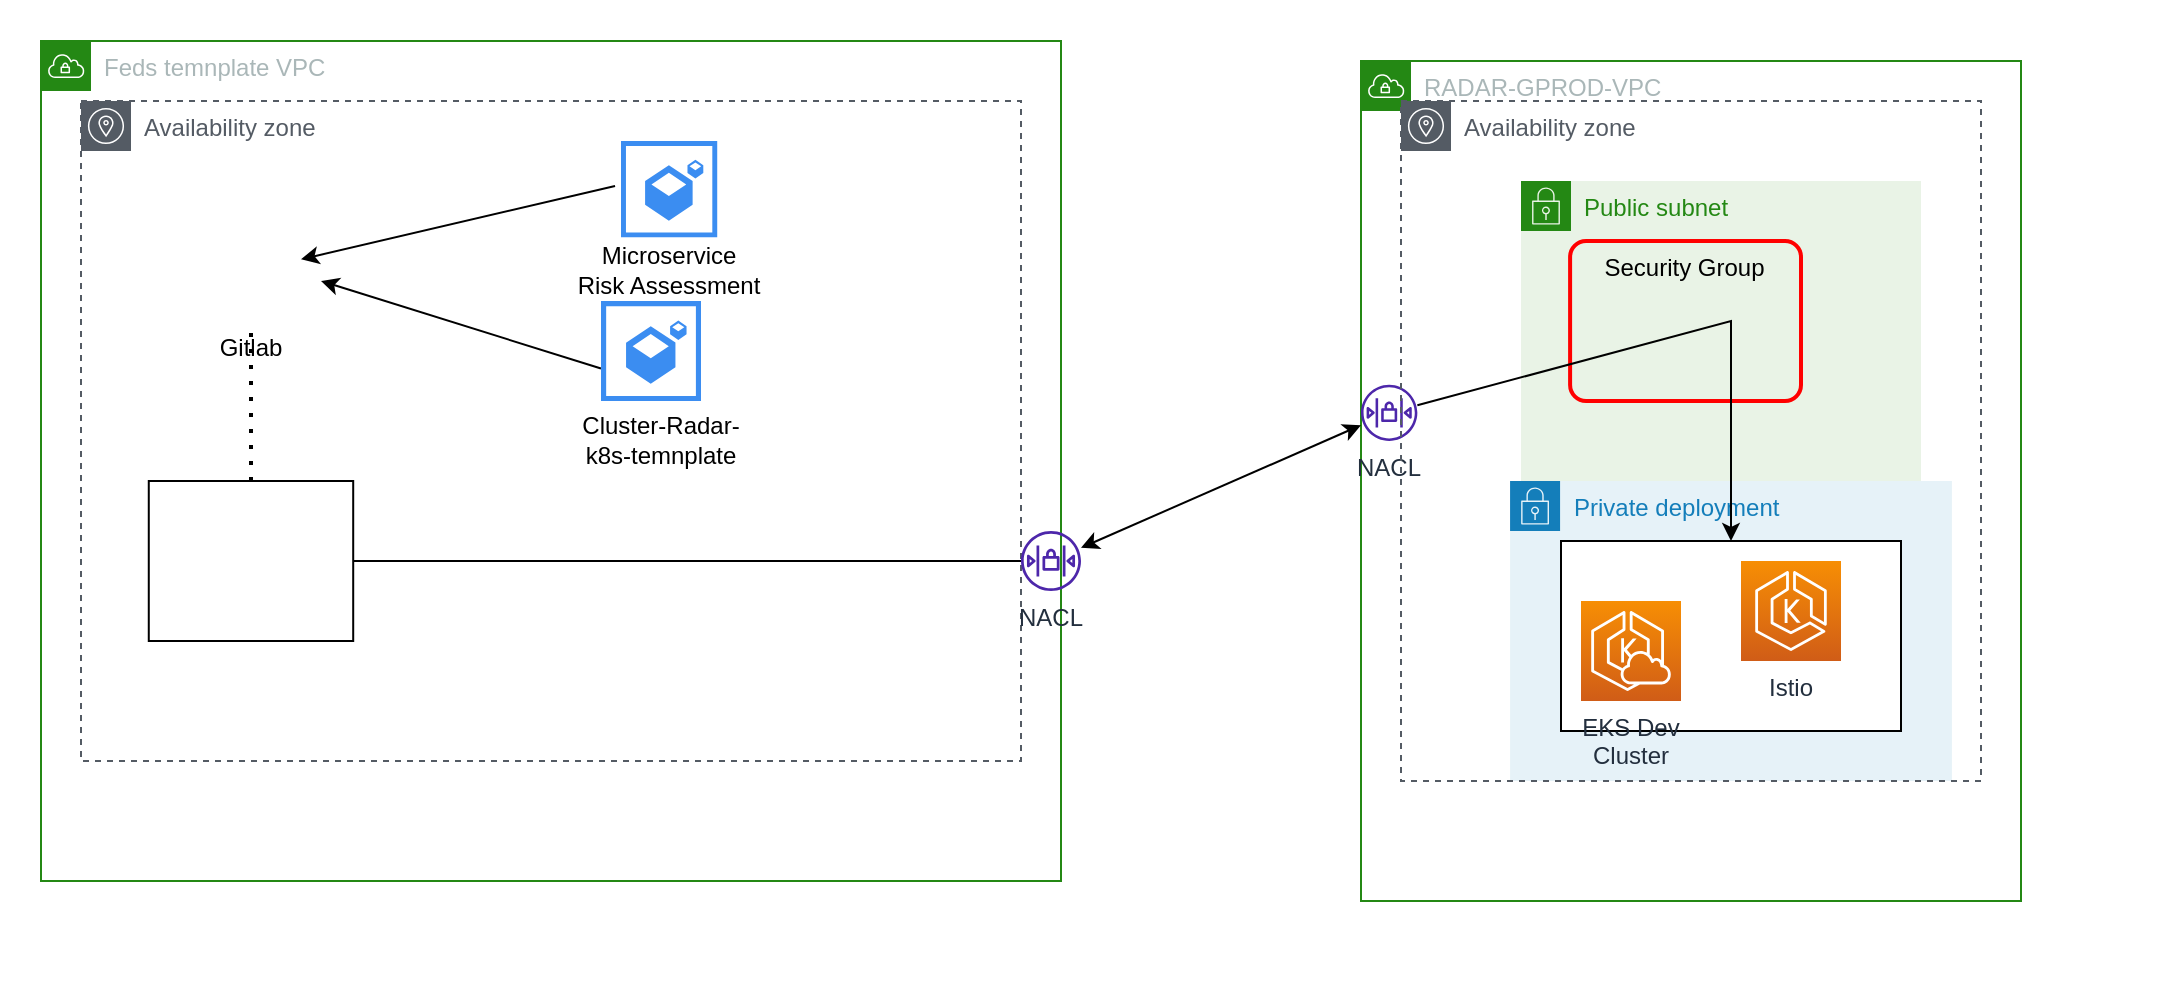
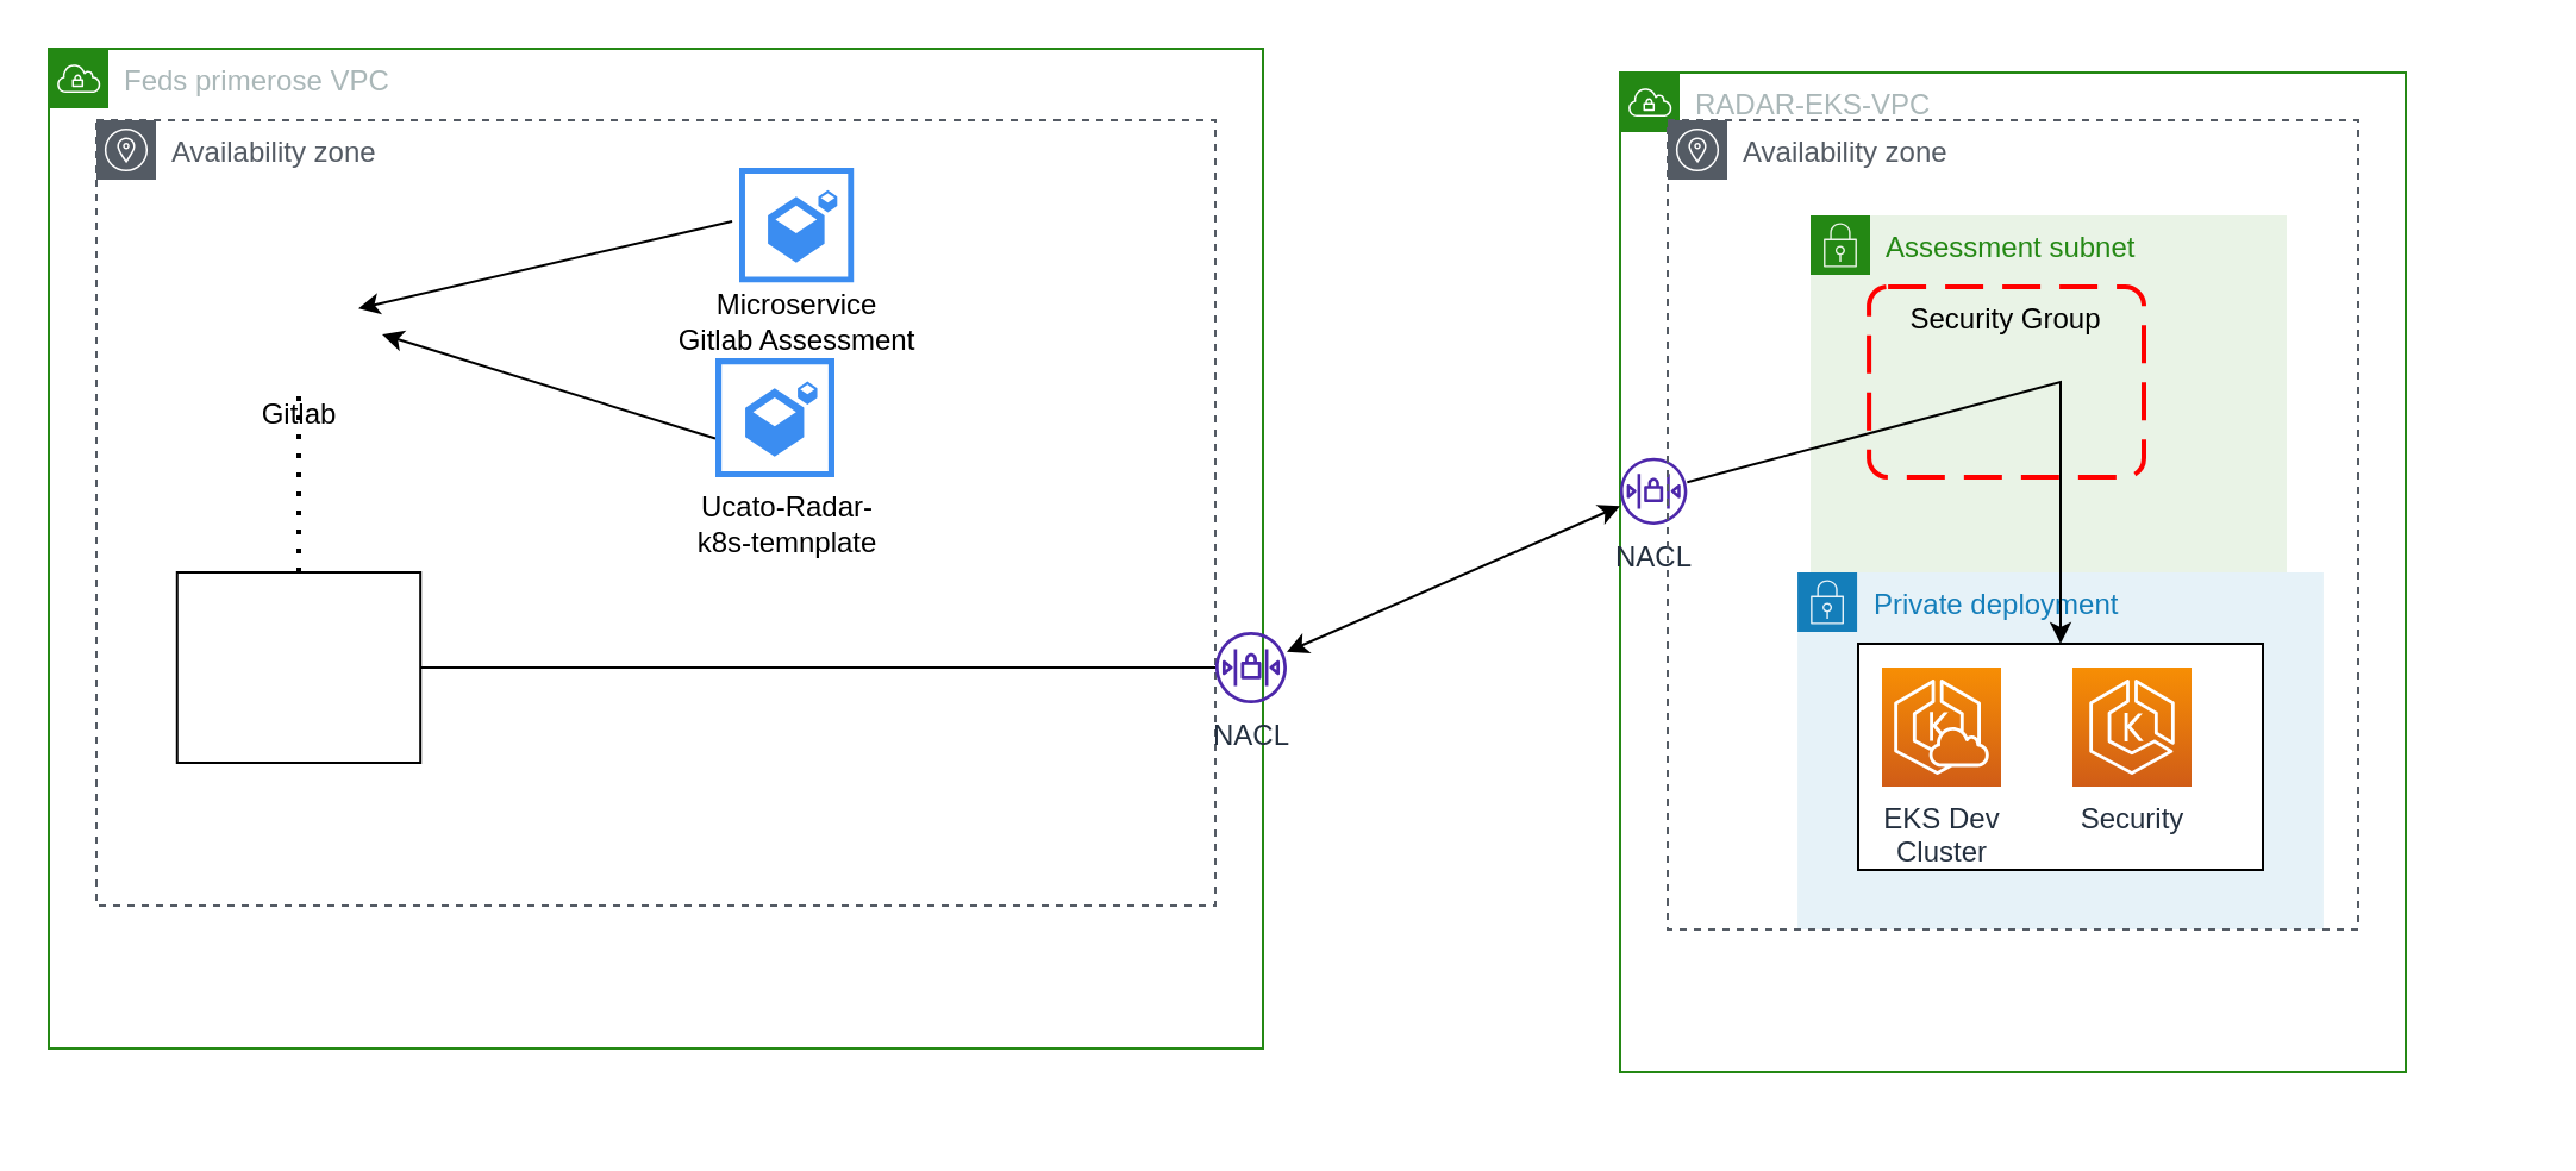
  <mxCell id="0" />
  <mxCell id="1" parent="0" />
- <mxCell id="2" value="Feds temnplate VPC" style="points=[[0,0],[0.25,0],[0.5,0],[0.75,0],[1,0],[1,0.25],[1,0.5],[1,0.75],[1,1],[0.75,1],[0.5,1],[0.25,1],[0,1],[0,0.75],[0,0.5],[0,0.25]];outlineConnect=0;gradientColor=none;html=1;whiteSpace=wrap;fontSize=12;fontStyle=0;container=0;pointerEvents=0;collapsible=0;recursiveResize=0;shape=mxgraph.aws4.group;grIcon=mxgraph.aws4.group_vpc;strokeColor=#248814;fillColor=none;verticalAlign=top;align=left;spacingLeft=30;fontColor=#AAB7B8;dashed=0;" parent="1" vertex="1"><mxGeometry x="20" y="20" width="510" height="420" as="geometry" /></mxCell>
+ <mxCell id="2" value="Feds primerose VPC" style="points=[[0,0],[0.25,0],[0.5,0],[0.75,0],[1,0],[1,0.25],[1,0.5],[1,0.75],[1,1],[0.75,1],[0.5,1],[0.25,1],[0,1],[0,0.75],[0,0.5],[0,0.25]];outlineConnect=0;gradientColor=none;html=1;whiteSpace=wrap;fontSize=12;fontStyle=0;container=0;pointerEvents=0;collapsible=0;recursiveResize=0;shape=mxgraph.aws4.group;grIcon=mxgraph.aws4.group_vpc;strokeColor=#248814;fillColor=none;verticalAlign=top;align=left;spacingLeft=30;fontColor=#AAB7B8;dashed=0;" parent="1" vertex="1"><mxGeometry x="20" y="20" width="510" height="420" as="geometry" /></mxCell>
  <mxCell id="3" value="e" style="group" parent="1" vertex="1" connectable="0"><mxGeometry x="750" y="120" width="310" height="350" as="geometry" /></mxCell>
- <mxCell id="4" value="RADAR-GPROD-VPC" style="points=[[0,0],[0.25,0],[0.5,0],[0.75,0],[1,0],[1,0.25],[1,0.5],[1,0.75],[1,1],[0.75,1],[0.5,1],[0.25,1],[0,1],[0,0.75],[0,0.5],[0,0.25]];outlineConnect=0;gradientColor=none;html=1;whiteSpace=wrap;fontSize=12;fontStyle=0;container=1;pointerEvents=0;collapsible=0;recursiveResize=0;shape=mxgraph.aws4.group;grIcon=mxgraph.aws4.group_vpc;strokeColor=#248814;fillColor=none;verticalAlign=top;align=left;spacingLeft=30;fontColor=#AAB7B8;dashed=0;" parent="3" vertex="1"><mxGeometry x="-70" y="-90" width="330" height="420" as="geometry" /></mxCell>
- <mxCell id="5" value="Public subnet" style="points=[[0,0],[0.25,0],[0.5,0],[0.75,0],[1,0],[1,0.25],[1,0.5],[1,0.75],[1,1],[0.75,1],[0.5,1],[0.25,1],[0,1],[0,0.75],[0,0.5],[0,0.25]];outlineConnect=0;gradientColor=none;html=1;whiteSpace=wrap;fontSize=12;fontStyle=0;container=1;pointerEvents=0;collapsible=0;recursiveResize=0;shape=mxgraph.aws4.group;grIcon=mxgraph.aws4.group_security_group;grStroke=0;strokeColor=#248814;fillColor=#E9F3E6;verticalAlign=top;align=left;spacingLeft=30;fontColor=#248814;dashed=0;" parent="4" vertex="1"><mxGeometry x="80" y="60" width="200" height="150" as="geometry" /></mxCell>
- <mxCell id="6" value="Security Group" style="rounded=1;arcSize=10;dashed=0;strokeColor=#ff0000;fillColor=none;gradientColor=none;dashPattern=8 4;strokeWidth=2;verticalAlign=top;" parent="5" vertex="1"><mxGeometry x="24.55" y="30" width="115.45" height="80" as="geometry" /></mxCell>
+ <mxCell id="4" value="RADAR-EKS-VPC" style="points=[[0,0],[0.25,0],[0.5,0],[0.75,0],[1,0],[1,0.25],[1,0.5],[1,0.75],[1,1],[0.75,1],[0.5,1],[0.25,1],[0,1],[0,0.75],[0,0.5],[0,0.25]];outlineConnect=0;gradientColor=none;html=1;whiteSpace=wrap;fontSize=12;fontStyle=0;container=1;pointerEvents=0;collapsible=0;recursiveResize=0;shape=mxgraph.aws4.group;grIcon=mxgraph.aws4.group_vpc;strokeColor=#248814;fillColor=none;verticalAlign=top;align=left;spacingLeft=30;fontColor=#AAB7B8;dashed=0;" parent="3" vertex="1"><mxGeometry x="-70" y="-90" width="330" height="420" as="geometry" /></mxCell>
+ <mxCell id="5" value="Assessment subnet" style="points=[[0,0],[0.25,0],[0.5,0],[0.75,0],[1,0],[1,0.25],[1,0.5],[1,0.75],[1,1],[0.75,1],[0.5,1],[0.25,1],[0,1],[0,0.75],[0,0.5],[0,0.25]];outlineConnect=0;gradientColor=none;html=1;whiteSpace=wrap;fontSize=12;fontStyle=0;container=1;pointerEvents=0;collapsible=0;recursiveResize=0;shape=mxgraph.aws4.group;grIcon=mxgraph.aws4.group_security_group;grStroke=0;strokeColor=#248814;fillColor=#E9F3E6;verticalAlign=top;align=left;spacingLeft=30;fontColor=#248814;dashed=0;" parent="4" vertex="1"><mxGeometry x="80" y="60" width="200" height="150" as="geometry" /></mxCell>
+ <mxCell id="6" value="Security Group" style="rounded=1;arcSize=10;dashed=1;strokeColor=#ff0000;fillColor=none;gradientColor=none;dashPattern=8 4;strokeWidth=2;verticalAlign=top;" parent="5" vertex="1"><mxGeometry x="24.55" y="30" width="115.45" height="80" as="geometry" /></mxCell>
  <mxCell id="7" value="NACL&lt;br&gt;" style="sketch=0;outlineConnect=0;fontColor=#232F3E;gradientColor=none;fillColor=#4D27AA;strokeColor=none;dashed=0;verticalLabelPosition=bottom;verticalAlign=top;align=center;html=1;fontSize=12;fontStyle=0;aspect=fixed;pointerEvents=1;shape=mxgraph.aws4.network_access_control_list;" parent="4" vertex="1"><mxGeometry y="161.82" width="28.18" height="28.18" as="geometry" /></mxCell>
  <mxCell id="8" value="Private deployment" style="points=[[0,0],[0.25,0],[0.5,0],[0.75,0],[1,0],[1,0.25],[1,0.5],[1,0.75],[1,1],[0.75,1],[0.5,1],[0.25,1],[0,1],[0,0.75],[0,0.5],[0,0.25]];outlineConnect=0;gradientColor=none;html=1;whiteSpace=wrap;fontSize=12;fontStyle=0;container=1;pointerEvents=0;collapsible=0;recursiveResize=0;shape=mxgraph.aws4.group;grIcon=mxgraph.aws4.group_security_group;grStroke=0;strokeColor=#147EBA;fillColor=#E6F2F8;verticalAlign=top;align=left;spacingLeft=30;fontColor=#147EBA;dashed=0;" parent="4" vertex="1"><mxGeometry x="74.54" y="210" width="220.91" height="150" as="geometry" /></mxCell>
  <mxCell id="9" value="Availability zone" style="sketch=0;outlineConnect=0;gradientColor=none;html=1;whiteSpace=wrap;fontSize=12;fontStyle=0;shape=mxgraph.aws4.group;grIcon=mxgraph.aws4.group_availability_zone;strokeColor=#545B64;fillColor=none;verticalAlign=top;align=left;spacingLeft=30;fontColor=#545B64;dashed=1;" parent="4" vertex="1"><mxGeometry x="20" y="20" width="290" height="340" as="geometry" /></mxCell>
  <mxCell id="10" value="" style="rounded=0;whiteSpace=wrap;html=1;" parent="3" vertex="1"><mxGeometry x="30" y="150" width="170" height="95" as="geometry" /></mxCell>
  <mxCell id="11" value="" style="endArrow=classic;html=1;rounded=0;" parent="3" source="7" target="10" edge="1"><mxGeometry width="50" height="50" relative="1" as="geometry"><mxPoint x="250" y="340" as="sourcePoint" /><mxPoint x="88.179" y="159.55" as="targetPoint" /><Array as="points"><mxPoint x="115" y="40" /></Array></mxGeometry></mxCell>
- <mxCell id="12" value="EKS Dev&lt;br&gt;Cluster&lt;br&gt;" style="sketch=0;points=[[0,0,0],[0.25,0,0],[0.5,0,0],[0.75,0,0],[1,0,0],[0,1,0],[0.25,1,0],[0.5,1,0],[0.75,1,0],[1,1,0],[0,0.25,0],[0,0.5,0],[0,0.75,0],[1,0.25,0],[1,0.5,0],[1,0.75,0]];outlineConnect=0;fontColor=#232F3E;gradientColor=#F78E04;gradientDirection=north;fillColor=#D05C17;strokeColor=#ffffff;dashed=0;verticalLabelPosition=bottom;verticalAlign=top;align=center;html=1;fontSize=12;fontStyle=0;aspect=fixed;shape=mxgraph.aws4.resourceIcon;resIcon=mxgraph.aws4.eks_cloud;" parent="3" vertex="1"><mxGeometry x="40" y="180" width="50" height="50" as="geometry" /></mxCell>
- <mxCell id="13" value="Istio" style="sketch=0;points=[[0,0,0],[0.25,0,0],[0.5,0,0],[0.75,0,0],[1,0,0],[0,1,0],[0.25,1,0],[0.5,1,0],[0.75,1,0],[1,1,0],[0,0.25,0],[0,0.5,0],[0,0.75,0],[1,0.25,0],[1,0.5,0],[1,0.75,0]];outlineConnect=0;fontColor=#232F3E;gradientColor=#F78E04;gradientDirection=north;fillColor=#D05C17;strokeColor=#ffffff;dashed=0;verticalLabelPosition=bottom;verticalAlign=top;align=center;html=1;fontSize=12;fontStyle=0;aspect=fixed;shape=mxgraph.aws4.resourceIcon;resIcon=mxgraph.aws4.eks;" parent="3" vertex="1"><mxGeometry x="120" y="160" width="50" height="50" as="geometry" /></mxCell>
+ <mxCell id="12" value="EKS Dev&lt;br&gt;Cluster&lt;br&gt;" style="sketch=0;points=[[0,0,0],[0.25,0,0],[0.5,0,0],[0.75,0,0],[1,0,0],[0,1,0],[0.25,1,0],[0.5,1,0],[0.75,1,0],[1,1,0],[0,0.25,0],[0,0.5,0],[0,0.75,0],[1,0.25,0],[1,0.5,0],[1,0.75,0]];outlineConnect=0;fontColor=#232F3E;gradientColor=#F78E04;gradientDirection=north;fillColor=#D05C17;strokeColor=#ffffff;dashed=0;verticalLabelPosition=bottom;verticalAlign=top;align=center;html=1;fontSize=12;fontStyle=0;aspect=fixed;shape=mxgraph.aws4.resourceIcon;resIcon=mxgraph.aws4.eks_cloud;" parent="3" vertex="1"><mxGeometry x="40" y="160" width="50" height="50" as="geometry" /></mxCell>
+ <mxCell id="13" value="Security" style="sketch=0;points=[[0,0,0],[0.25,0,0],[0.5,0,0],[0.75,0,0],[1,0,0],[0,1,0],[0.25,1,0],[0.5,1,0],[0.75,1,0],[1,1,0],[0,0.25,0],[0,0.5,0],[0,0.75,0],[1,0.25,0],[1,0.5,0],[1,0.75,0]];outlineConnect=0;fontColor=#232F3E;gradientColor=#F78E04;gradientDirection=north;fillColor=#D05C17;strokeColor=#ffffff;dashed=0;verticalLabelPosition=bottom;verticalAlign=top;align=center;html=1;fontSize=12;fontStyle=0;aspect=fixed;shape=mxgraph.aws4.resourceIcon;resIcon=mxgraph.aws4.eks;" parent="3" vertex="1"><mxGeometry x="120" y="160" width="50" height="50" as="geometry" /></mxCell>
  <mxCell id="14" value="" style="endArrow=classic;startArrow=classic;html=1;rounded=0;" parent="1" source="16" target="7" edge="1"><mxGeometry width="50" height="50" relative="1" as="geometry"><mxPoint x="1040" y="420" as="sourcePoint" /><mxPoint x="1090" y="370" as="targetPoint" /></mxGeometry></mxCell>
  <mxCell id="15" value="Availability zone" style="sketch=0;outlineConnect=0;gradientColor=none;html=1;whiteSpace=wrap;fontSize=12;fontStyle=0;shape=mxgraph.aws4.group;grIcon=mxgraph.aws4.group_availability_zone;strokeColor=#545B64;fillColor=none;verticalAlign=top;align=left;spacingLeft=30;fontColor=#545B64;dashed=1;" parent="1" vertex="1"><mxGeometry x="40" y="50" width="470" height="330" as="geometry" /></mxCell>
  <mxCell id="16" value="NACL&lt;br&gt;" style="sketch=0;outlineConnect=0;fontColor=#232F3E;gradientColor=none;fillColor=#4D27AA;strokeColor=none;dashed=0;verticalLabelPosition=bottom;verticalAlign=top;align=center;html=1;fontSize=12;fontStyle=0;aspect=fixed;pointerEvents=1;shape=mxgraph.aws4.network_access_control_list;" parent="1" vertex="1"><mxGeometry x="510" y="265" width="30" height="30" as="geometry" /></mxCell>
  <mxCell id="17" value="" style="endArrow=none;html=1;rounded=0;exitX=1;exitY=0.5;exitDx=0;exitDy=0;" edge="1" parent="1" source="30" target="16"><mxGeometry width="50" height="50" relative="1" as="geometry"><mxPoint x="540" y="410" as="sourcePoint" /><mxPoint x="590" y="360" as="targetPoint" /></mxGeometry></mxCell>
  <mxCell id="18" value="Gitlab" style="shape=image;html=1;verticalAlign=top;verticalLabelPosition=bottom;labelBackgroundColor=#ffffff;imageAspect=0;aspect=fixed;image=https://cdn4.iconfinder.com/data/icons/socialcones/508/Gitlab-128.png" parent="1" vertex="1"><mxGeometry x="100" y="110" width="50" height="50" as="geometry" /></mxCell>
  <mxCell id="19" value="" style="endArrow=classic;html=1;rounded=0;exitX=-0.062;exitY=0.468;exitDx=0;exitDy=0;exitPerimeter=0;" parent="1" source="28" target="18" edge="1"><mxGeometry width="50" height="50" relative="1" as="geometry"><mxPoint x="249.048" y="675.349" as="sourcePoint" /><mxPoint x="360.952" y="600.93" as="targetPoint" /></mxGeometry></mxCell>
  <mxCell id="20" value="" style="endArrow=none;dashed=1;html=1;dashPattern=1 3;strokeWidth=2;rounded=0;exitX=0.5;exitY=0;exitDx=0;exitDy=0;" parent="1" source="30" target="18" edge="1"><mxGeometry width="50" height="50" relative="1" as="geometry"><mxPoint x="615" y="340" as="sourcePoint" /><mxPoint x="665" y="290" as="targetPoint" /></mxGeometry></mxCell>
  <mxCell id="21" value="" style="endArrow=classic;html=1;rounded=0;exitX=0;exitY=0.675;exitDx=0;exitDy=0;exitPerimeter=0;" parent="1" source="23" edge="1"><mxGeometry width="50" height="50" relative="1" as="geometry"><mxPoint x="241.667" y="348.371" as="sourcePoint" /><mxPoint x="160" y="140" as="targetPoint" /></mxGeometry></mxCell>
  <mxCell id="22" value="" style="group" vertex="1" connectable="0" parent="1"><mxGeometry x="280" y="150" width="100" height="89.999" as="geometry" /></mxCell>
  <mxCell id="23" value="" style="sketch=0;html=1;aspect=fixed;strokeColor=none;shadow=0;align=center;verticalAlign=top;fillColor=#3B8DF1;shape=mxgraph.gcp2.repository_primary" parent="22" vertex="1"><mxGeometry x="20.0" width="50" height="50" as="geometry" /></mxCell>
- <mxCell id="24" value="Cluster-Radar-&lt;br&gt;k8s-temnplate" style="text;html=1;align=center;verticalAlign=middle;resizable=0;points=[];autosize=1;strokeColor=none;fillColor=none;" parent="22" vertex="1"><mxGeometry y="49.999" width="100" height="40" as="geometry" /></mxCell>
+ <mxCell id="24" value="Ucato-Radar-&lt;br&gt;k8s-temnplate" style="text;html=1;align=center;verticalAlign=middle;resizable=0;points=[];autosize=1;strokeColor=none;fillColor=none;" parent="22" vertex="1"><mxGeometry y="49.999" width="100" height="40" as="geometry" /></mxCell>
  <mxCell id="25" value="" style="group" vertex="1" connectable="0" parent="1"><mxGeometry x="279.053" y="70" width="110" height="84.996" as="geometry" /></mxCell>
  <mxCell id="26" value="" style="group" vertex="1" connectable="0" parent="25"><mxGeometry width="110" height="84.996" as="geometry" /></mxCell>
- <mxCell id="27" value="Microservice &lt;br&gt;Risk Assessment" style="text;html=1;align=center;verticalAlign=middle;resizable=0;points=[];autosize=1;strokeColor=none;fillColor=none;" parent="26" vertex="1"><mxGeometry y="44.996" width="110" height="40" as="geometry" /></mxCell>
+ <mxCell id="27" value="Microservice &lt;br&gt;Gitlab Assessment" style="text;html=1;align=center;verticalAlign=middle;resizable=0;points=[];autosize=1;strokeColor=none;fillColor=none;" parent="26" vertex="1"><mxGeometry y="44.996" width="110" height="40" as="geometry" /></mxCell>
  <mxCell id="28" value="" style="sketch=0;html=1;aspect=fixed;strokeColor=none;shadow=0;align=center;verticalAlign=top;fillColor=#3B8DF1;shape=mxgraph.gcp2.repository_primary" parent="25" vertex="1"><mxGeometry x="30.947" width="48.11" height="48.11" as="geometry" /></mxCell>
  <mxCell id="29" value="" style="group" vertex="1" connectable="0" parent="1"><mxGeometry x="73.89" y="240" width="102.21" height="80" as="geometry" /></mxCell>
  <mxCell id="30" value="" style="rounded=0;whiteSpace=wrap;html=1;" parent="29" vertex="1"><mxGeometry width="102.21" height="80" as="geometry" /></mxCell>
